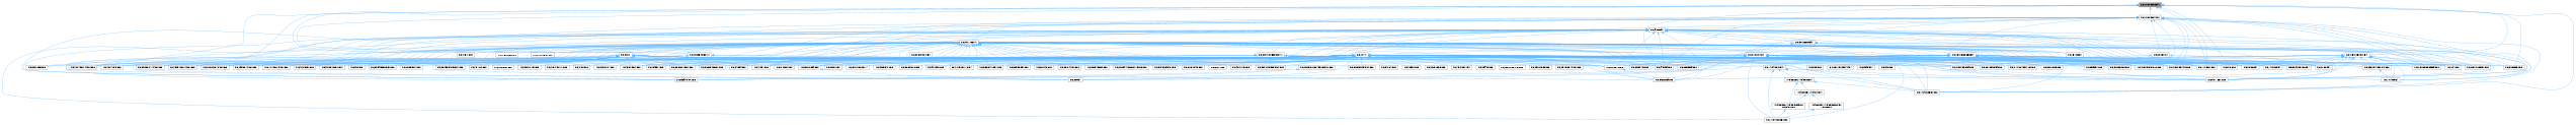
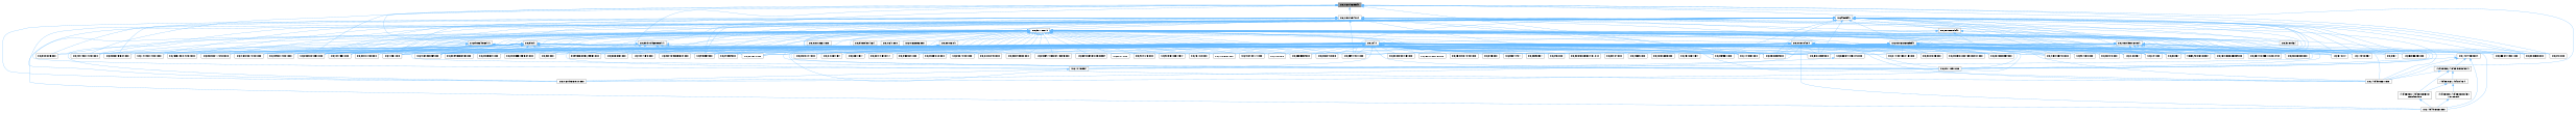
  digraph {
    node [color=grey40 fillcolor=white fontname=Helvetica fontsize=10 shape=box style=filled]
    edge [color=steelblue1 dir=back fontname=Helvetica fontsize=10 labelfontname=Helvetica labelfontsize=10 style=solid]
    n1 [color=gray40 fillcolor=grey60 fontcolor=black height=0.2 label="src/memberdef.h" width=0.4]
    n2 [height=0.2 label="src/docbookgen.cpp" width=0.4]
    n3 [height=0.2 label="src/docsets.cpp" width=0.4]
    n4 [height=0.2 label="src/dotcallgraph.h" width=0.4]
    n5 [height=0.2 label="src/filedef.cpp" width=0.4]
    n6 [height=0.2 label="src/htmldocvisitor.cpp" width=0.4]
    n7 [height=0.2 label="src/htmlhelp.cpp" width=0.4]
    n8 [height=0.2 label="src/memberlist.h" width=0.4]
    n9 [height=0.2 label="src/xmlgen.cpp" width=0.4]
    n10 [height=0.2 label="src/vhdldocgen.cpp" width=0.4]
    n11 [height=0.2 label="src/qhp.cpp" width=0.4]
    n12 [height=0.2 label="src/membername.h" width=0.4]
    n13 [height=0.2 label="src/memberdef.cpp" width=0.4]
    n14 [height=0.2 label="src/context.cpp" width=0.4]
    n15 [height=0.2 label="src/dotcallgraph.cpp" width=0.4]
    n16 [height=0.2 label="src/htmlgen.cpp" width=0.4]
    n17 [height=0.2 label="src/latexgen.cpp" width=0.4]
-   n18 [height=0.2 label="src/rtfgen.cpp" width=0.4]
+   n18 [height=0.2 label="dotfilepatcher/rtfgen.cpp" width=0.4]
    n19 [height=0.2 label="src/classdef.cpp" width=0.4]
    n20 [height=0.2 label="src/context.h" width=0.4]
    n21 [height=0.2 label="src/doxygen.cpp" width=0.4]
    n22 [height=0.2 label="src/defgen.cpp" width=0.4]
    n23 [height=0.2 label="src/definition.cpp" width=0.4]
    n24 [height=0.2 label="src/dotnode.cpp" width=0.4]
    n25 [height=0.2 label="src/doxygen.h" width=0.4]
    n26 [height=0.2 label="src/groupdef.cpp" width=0.4]
    n27 [height=0.2 label="src/index.cpp" width=0.4]
    n28 [height=0.2 label="src/membergroup.cpp" width=0.4]
    n29 [height=0.2 label="src/memberlist.cpp" width=0.4]
    n30 [height=0.2 label="src/namespacedef.cpp" width=0.4]
    n31 [height=0.2 label="src/util.cpp" width=0.4]
-   n32 [height=0.2 label="src/perlmodgen.cpp" width=0.4]
+   n32 [height=0.2 label="src/perlmodgen.outputlist" width=0.4]
    n33 [height=0.2 label="src/filedef.h" width=0.4]
    n34 [height=0.2 label="src/code.l" width=0.4]
    n35 [height=0.2 label="htags/fortrancode.l" width=0.4]
    n36 [height=0.2 label="src/pycode.l" width=0.4]
-   n37 [height=0.2 label="src/sqlcode.l" width=0.4]
+   n37 [height=0.2 label="src/layout.l" width=0.4]
    n38 [height=0.2 label="src/vhdlcode.l" width=0.4]
    n39 [height=0.2 label="src/xmlcode.l" width=0.4]
    n40 [height=0.2 label="src/searchindex_js.cpp" width=0.4]
    n41 [height=0.2 label="src/classlist.cpp" width=0.4]
    n42 [height=0.2 label="src/commentcnv.l" width=0.4]
    n43 [height=0.2 label="src/conceptdef.cpp" width=0.4]
    n44 [height=0.2 label="src/diagram.cpp" width=0.4]
    n45 [height=0.2 label="src/dirdef.cpp" width=0.4]
    n46 [height=0.2 label="src/docbookvisitor.cpp" width=0.4]
    n47 [height=0.2 label="src/docgroup.cpp" width=0.4]
    n48 [height=0.2 label="src/docnode.cpp" width=0.4]
    n49 [height=0.2 label="src/docparser.cpp" width=0.4]
    n50 [height=0.2 label="src/doctokenizer.l" width=0.4]
    n51 [height=0.2 label="src/docvisitor.cpp" width=0.4]
    n52 [height=0.2 label="src/dot.cpp" width=0.4]
    n53 [height=0.2 label="src/dot.h" width=0.4]
    n54 [height=0.2 label="src/dotfilepatcher.cpp" width=0.4]
    n55 [height=0.2 label="src/dotgraph.cpp" width=0.4]
    n56 [height=0.2 label="src/dotlegendgraph.cpp" width=0.4]
    n57 [height=0.2 label="src/dotrunner.cpp" width=0.4]
    n58 [height=0.2 label="src/latexdocvisitor.cpp" width=0.4]
    n59 [height=0.2 label="src/mandocvisitor.cpp" width=0.4]
    n60 [height=0.2 label="src/rtfdocvisitor.cpp" width=0.4]
    n61 [height=0.2 label="src/xmldocvisitor.cpp" width=0.4]
    n62 [height=0.2 label="src/dotdirdeps.cpp" width=0.4]
    n63 [height=0.2 label="src/dotgfxhierarchytable.cpp" width=0.4]
    n64 [height=0.2 label="src/dotgroupcollaboration.cpp" width=0.4]
-   n65 [height=0.2 label="src/eclipsehelp.cpp" width=0.4]
+   n65 [height=0.2 label="src/eclipsehelp.classdef" width=0.4]
    n66 [height=0.2 label="src/entry.cpp" width=0.4]
    n67 [height=0.2 label="src/formula.cpp" width=0.4]
    n68 [height=0.2 label="src/fortranscanner.l" width=0.4]
    n69 [height=0.2 label="src/ftvhelp.cpp" width=0.4]
    n70 [height=0.2 label="src/layout.cpp" width=0.4]
    n71 [height=0.2 label="src/lexcode.l" width=0.4]
    n72 [height=0.2 label="src/main.cpp" width=0.4]
    n73 [height=0.2 label="src/mangen.cpp" width=0.4]
    n74 [height=0.2 label="src/markdown.cpp" width=0.4]
    n75 [height=0.2 label="src/message.cpp" width=0.4]
    n76 [height=0.2 label="src/msc.cpp" width=0.4]
    n77 [height=0.2 label="src/outputgen.cpp" width=0.4]
    n78 [height=0.2 label="src/outputlist.cpp" width=0.4]
    n79 [height=0.2 label="src/outputlist.h" width=0.4]
    n80 [height=0.2 label="src/pagedef.cpp" width=0.4]
    n81 [height=0.2 label="src/vhdljjparser.cpp" width=0.4]
    n82 [height=0.2 label="src/plantuml.cpp" width=0.4]
-   n83 [height=0.2 label="commentcnv/pre.l" width=0.4]
+   n83 [height=0.2 label="src/pre.l" width=0.4]
    n84 [height=0.2 label="src/pyscanner.l" width=0.4]
    n85 [height=0.2 label="src/scanner.l" width=0.4]
    n86 [height=0.2 label="src/searchindex.cpp" width=0.4]
    n87 [height=0.2 label="src/symbolresolver.cpp" width=0.4]
    n88 [height=0.2 label="src/tagreader.cpp" width=0.4]
    n89 [height=0.2 label="src/tooltip.cpp" width=0.4]
    n90 [height=0.2 label="src/conceptdef.h" width=0.4]
    n91 [height=0.2 label="src/dotincldepgraph.h" width=0.4]
    n92 [height=0.2 label="src/namespacedef.h" width=0.4]
    n93 [height=0.2 label="src/util.h" width=0.4]
    n94 [height=0.2 label="src/dotincldepgraph.cpp" width=0.4]
    n95 [height=0.2 label="src/cite.cpp" width=0.4]
-   n96 [height=0.2 label="pyscanner/declinfo.l" width=0.4]
+   n96 [height=0.2 label="src/declinfo.l" width=0.4]
    n97 [height=0.2 label="src/defargs.l" width=0.4]
    n98 [height=0.2 label="src/dia.cpp" width=0.4]
-   n99 [height=0.2 label="src/dotclassgraph.cpp" width=0.4]
+   n99 [height=0.2 label="src/dotclassgraph.layout" width=0.4]
    n100 [height=0.2 label="src/emoji.cpp" width=0.4]
    n101 [height=0.2 label="src/htags.cpp" width=0.4]
    n102 [height=0.2 label="src/language.cpp" width=0.4]
    n103 [height=0.2 label="src/lexscanner.l" width=0.4]
-   n104 [height=0.2 label="src/reflist.cpp" width=0.4]
+   n104 [height=0.2 label="src/doctokenizer.cpp" width=0.4]
    n105 [height=0.2 label="src/resourcemgr.cpp" width=0.4]
-   n106 [height=0.2 label="src/template.cpp" width=0.4]
    n107 [height=0.2 label="src/textdocvisitor.cpp" width=0.4]
    n108 [height=0.2 label="src/vhdljjparser.h" width=0.4]
-   n109 [height=0.2 label="vhdlparser/VhdlParser.h" width=0.4]
+   n109 [height=0.2 label="vhdlparser/VhdlParserToken.h" width=0.4]
    n110 [height=0.2 label="vhdlparser/VhdlParserError\lHandler.hpp" width=0.4]
    n111 [height=0.2 label="vhdlparser/vhdlstring.h" width=0.4]
    n112 [height=0.2 label="vhdlparser/VhdlParserToken\lManager.h" width=0.4]
    n1 -> n2
    n1 -> n3
    n1 -> n4
    n1 -> n5
    n1 -> n6
    n1 -> n7
    n1 -> n8
    n1 -> n9
    n1 -> n10
    n1 -> n11
    n1 -> n12
    n4 -> n2
    n4 -> n13
    n4 -> n14
    n4 -> n15
    n4 -> n16
    n4 -> n17
    n4 -> n18
    n8 -> n2
    n8 -> n5
    n8 -> n9
    n8 -> n10
    n8 -> n13
    n8 -> n15
    n8 -> n19
    n8 -> n20
    n8 -> n21
    n8 -> n22
    n8 -> n23
    n8 -> n24
    n8 -> n25
    n8 -> n26
    n8 -> n27
    n8 -> n28
    n8 -> n29
    n8 -> n30
    n8 -> n31
    n8 -> n32
-   n8 -> n33
+   n8 -> n80
    n12 -> n2
    n12 -> n9
    n12 -> n10
    n12 -> n13
    n12 -> n14
    n12 -> n19
    n12 -> n21
    n12 -> n26
    n12 -> n30
    n12 -> n31
    n12 -> n32
-   n26 -> n34
+   n12 -> n34
    n12 -> n35
    n12 -> n36
    n12 -> n37
    n12 -> n38
    n12 -> n39
    n12 -> n40
    n20 -> n14
    n20 -> n21
    n25 -> n2
    n25 -> n3
    n25 -> n5
    n25 -> n6
    n25 -> n7
    n25 -> n9
    n25 -> n10
    n25 -> n11
    n25 -> n13
    n25 -> n14
    n25 -> n16
    n25 -> n17
    n25 -> n18
    n25 -> n19
    n25 -> n21
    n25 -> n22
    n25 -> n23
    n25 -> n24
    n25 -> n26
    n25 -> n27
    n25 -> n28
    n25 -> n29
    n25 -> n30
    n25 -> n31
    n25 -> n32
    n25 -> n34
    n25 -> n35
    n25 -> n36
    n25 -> n37
    n25 -> n38
    n25 -> n39
    n25 -> n40
    n25 -> n41
    n25 -> n42
    n25 -> n43
    n25 -> n44
    n25 -> n45
    n25 -> n46
    n25 -> n47
    n25 -> n48
    n25 -> n49
    n25 -> n50
    n25 -> n51
    n25 -> n52
    n25 -> n53
    n25 -> n54
    n25 -> n55
    n25 -> n56
    n25 -> n57
    n25 -> n58
    n25 -> n59
    n25 -> n60
    n25 -> n61
    n25 -> n62
    n25 -> n63
    n25 -> n64
    n25 -> n65
    n25 -> n66
    n25 -> n67
    n25 -> n68
    n25 -> n69
    n25 -> n70
    n25 -> n71
    n25 -> n72
    n25 -> n73
    n25 -> n74
    n25 -> n75
    n25 -> n76
    n25 -> n77
    n25 -> n78
    n25 -> n79
    n25 -> n80
    n25 -> n81
    n25 -> n82
    n25 -> n83
    n25 -> n84
    n25 -> n85
    n25 -> n86
    n25 -> n87
    n25 -> n88
    n25 -> n89
    n33 -> n3
    n33 -> n5
    n33 -> n6
    n33 -> n7
    n33 -> n13
    n33 -> n14
    n33 -> n19
    n33 -> n22
    n33 -> n23
    n33 -> n26
    n33 -> n27
    n33 -> n28
    n33 -> n29
    n33 -> n31
    n33 -> n34
    n33 -> n35
    n33 -> n36
    n33 -> n37
    n33 -> n38
    n33 -> n39
    n33 -> n45
    n33 -> n46
    n33 -> n49
    n33 -> n58
    n33 -> n59
    n33 -> n60
    n33 -> n61
    n33 -> n69
    n33 -> n71
    n33 -> n83
    n33 -> n86
    n33 -> n88
    n33 -> n89
    n33 -> n90
    n33 -> n91
    n33 -> n92
    n40 -> n39
    n53 -> n2
    n53 -> n5
    n53 -> n6
    n53 -> n9
    n53 -> n13
    n53 -> n14
    n53 -> n16
    n53 -> n17
    n53 -> n18
    n53 -> n19
    n53 -> n21
    n53 -> n22
    n53 -> n26
    n53 -> n27
    n53 -> n45
    n53 -> n46
    n53 -> n52
    n53 -> n54
    n53 -> n55
    n53 -> n56
    n53 -> n57
    n53 -> n58
    n53 -> n59
    n53 -> n60
    n53 -> n61
    n79 -> n5
    n79 -> n10
    n79 -> n13
    n79 -> n19
    n79 -> n21
-   n64 -> n23
+   n79 -> n23
    n79 -> n26
    n79 -> n27
    n79 -> n28
    n79 -> n29
    n79 -> n30
    n79 -> n31
    n79 -> n34
    n79 -> n35
    n79 -> n36
    n79 -> n37
    n79 -> n38
    n79 -> n41
    n79 -> n43
    n79 -> n45
    n79 -> n78
    n79 -> n80
    n79 -> n81
    n90 -> n5
    n90 -> n21
    n90 -> n30
    n90 -> n43
    n90 -> n93
    n91 -> n2
    n91 -> n5
    n91 -> n9
    n91 -> n14
    n91 -> n16
    n91 -> n17
    n91 -> n18
    n91 -> n94
    n92 -> n2
    n92 -> n3
    n92 -> n5
    n92 -> n9
    n92 -> n10
    n92 -> n13
    n92 -> n14
    n92 -> n17
    n92 -> n18
-   n14 -> n19
+   n92 -> n19
    n92 -> n21
    n92 -> n22
    n92 -> n23
    n92 -> n26
    n92 -> n27
    n92 -> n28
    n92 -> n29
    n92 -> n30
    n92 -> n31
    n92 -> n32
    n92 -> n34
    n92 -> n35
    n92 -> n36
    n92 -> n40
    n92 -> n43
    n92 -> n48
    n92 -> n49
    n92 -> n64
    n92 -> n80
    n92 -> n87
    n93 -> n2
    n93 -> n3
    n93 -> n5
    n93 -> n6
    n93 -> n7
    n93 -> n9
    n93 -> n10
    n93 -> n11
    n93 -> n13
    n93 -> n14
    n93 -> n15
    n93 -> n16
    n93 -> n17
    n93 -> n18
    n93 -> n19
    n93 -> n21
    n93 -> n22
    n93 -> n23
    n93 -> n24
    n93 -> n26
    n93 -> n27
-   n93 -> n28
+   n39 -> n28
    n93 -> n29
    n93 -> n30
    n93 -> n31
    n93 -> n32
    n93 -> n34
    n93 -> n35
    n93 -> n36
    n93 -> n37
    n93 -> n38
    n93 -> n39
    n93 -> n40
    n93 -> n41
    n93 -> n42
    n93 -> n43
    n93 -> n44
    n93 -> n45
    n93 -> n46
    n93 -> n47
    n93 -> n48
    n93 -> n49
    n93 -> n51
    n93 -> n52
    n93 -> n54
    n93 -> n55
    n93 -> n56
    n93 -> n57
    n93 -> n58
    n93 -> n59
    n93 -> n60
    n93 -> n61
    n93 -> n62
    n93 -> n63
    n93 -> n64
    n93 -> n65
    n93 -> n66
    n93 -> n67
    n93 -> n68
    n93 -> n69
    n93 -> n70
    n93 -> n73
    n93 -> n74
    n93 -> n76
    n93 -> n80
    n93 -> n81
    n93 -> n82
    n93 -> n83
    n93 -> n84
    n93 -> n85
    n93 -> n86
    n93 -> n87
    n93 -> n88
    n93 -> n89
    n93 -> n94
    n93 -> n95
    n93 -> n96
    n93 -> n97
    n93 -> n98
    n93 -> n99
    n93 -> n100
    n93 -> n101
    n93 -> n102
    n93 -> n103
    n93 -> n104
    n93 -> n105
-   n93 -> n106
    n93 -> n107
    n93 -> n108
    n108 -> n10
    n108 -> n21
    n108 -> n81
    n108 -> n109
    n109 -> n10
    n109 -> n110
    n109 -> n111
    n110 -> n81
    n111 -> n110
    n111 -> n112
    n112 -> n81
  }
